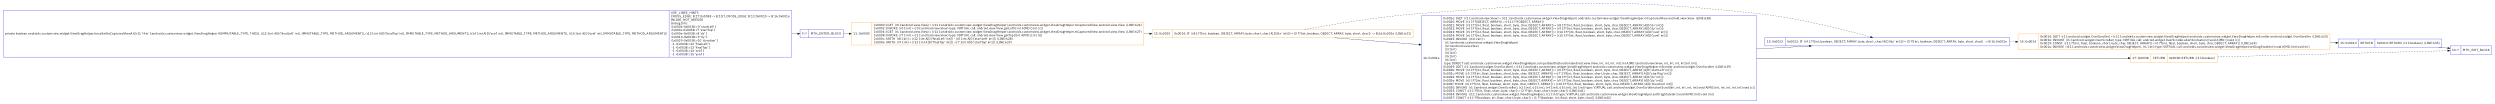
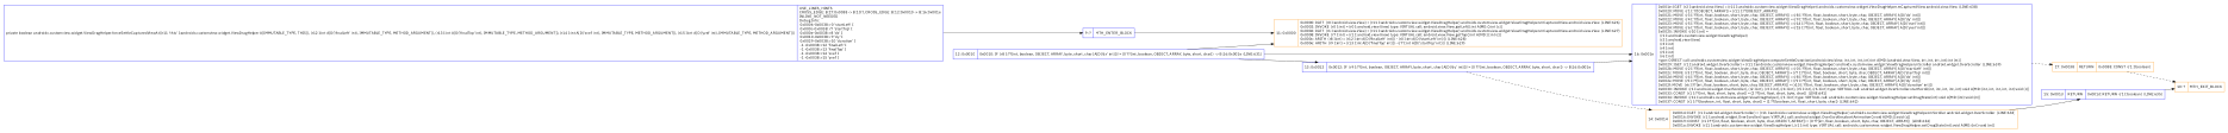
  digraph {
    fontname="IBM Plex Sans"
    rankdir=LR
    node [color=blue fontname="IBM Plex Sans" shape=record]
    edge [fontname="IBM Plex Sans"]
    n1 [label="{9\:\ ?|MTH_ENTER_BLOCK\l}"]
    n2 [color=darkorange label="{11\:\ 0x0000|0x0000: IGET  (r0 I:android.view.View) = (r11 I:androidx.customview.widget.ViewDragHelper) androidx.customview.widget.ViewDragHelper.mCapturedView android.view.View  (LINE:626)\l0x0002: INVOKE  (r0 I:int) = (r0 I:android.view.View) type: VIRTUAL call: android.view.View.getLeft():int A[MD:():int (c)]\l0x0006: IGET  (r1 I:android.view.View) = (r11 I:androidx.customview.widget.ViewDragHelper) androidx.customview.widget.ViewDragHelper.mCapturedView android.view.View  (LINE:627)\l0x0008: INVOKE  (r7 I:int) = (r1 I:android.view.View) type: VIRTUAL call: android.view.View.getTop():int A[MD:():int (c)]\l0x000c: ARITH  (r8 I:int) = (r12 I:int A[D('finalLeft' int)]) \- (r0 I:int A[D('startLeft' int)])  (LINE:628)\l0x000e: ARITH  (r9 I:int) = (r13 I:int A[D('finalTop' int)]) \- (r7 I:int A[D('startTop' int)])  (LINE:629)\l}"]
-   n3 [color=darkorange label="{12\:\ 0x0010|0x0010: IF  (r8 I:??[int, boolean, OBJECT, ARRAY, byte, short, char] A[D('dx' int)]) != (0 ??[int, boolean, OBJECT, ARRAY, byte, short, char])  \-\> B:16:0x001e  (LINE:631)\l}"]
+   n3 [label="{12\:\ 0x0010|0x0010: IF  (r8 I:??[int, boolean, OBJECT, ARRAY, byte, short, char] A[D('dx' int)]) != (0 ??[int, boolean, OBJECT, ARRAY, byte, short, char])  \-\> B:16:0x001e  (LINE:631)\l}"]
    n4 [label="{13\:\ 0x0012|0x0012: IF  (r9 I:??[int, boolean, OBJECT, ARRAY, byte, short, char] A[D('dy' int)]) != (0 ??[int, boolean, OBJECT, ARRAY, byte, short, char])  \-\> B:16:0x001e \l}"]
    n5 [label="{16\:\ 0x001e|0x001e: IGET  (r2 I:android.view.View) = (r11 I:androidx.customview.widget.ViewDragHelper) androidx.customview.widget.ViewDragHelper.mCapturedView android.view.View  (LINE:638)\l0x0020: MOVE  (r1 I:??[OBJECT, ARRAY]) = (r11 I:??[OBJECT, ARRAY]) \l0x0021: MOVE  (r3 I:??[int, float, boolean, short, byte, char, OBJECT, ARRAY]) = (r8 I:??[int, float, boolean, short, byte, char, OBJECT, ARRAY] A[D('dx' int)]) \l0x0022: MOVE  (r4 I:??[int, float, boolean, short, byte, char, OBJECT, ARRAY]) = (r9 I:??[int, float, boolean, short, byte, char, OBJECT, ARRAY] A[D('dy' int)]) \l0x0023: MOVE  (r5 I:??[int, float, boolean, short, byte, char, OBJECT, ARRAY]) = (r14 I:??[int, float, boolean, short, byte, char, OBJECT, ARRAY] A[D('xvel' int)]) \l0x0024: MOVE  (r6 I:??[int, float, boolean, short, byte, char, OBJECT, ARRAY]) = (r15 I:??[int, float, boolean, short, byte, char, OBJECT, ARRAY] A[D('yvel' int)]) \l5x0025: INVOKE  (r10 I:int) = \l  (r1 I:androidx.customview.widget.ViewDragHelper)\l  (r2 I:android.view.View)\l  (r3 I:int)\l  (r4 I:int)\l  (r5 I:int)\l  (r6 I:int)\l type: DIRECT call: androidx.customview.widget.ViewDragHelper.computeSettleDuration(android.view.View, int, int, int, int):int A[MD:(android.view.View, int, int, int, int):int (m)]\l0x0029: IGET  (r1 I:android.widget.OverScroller) = (r11 I:androidx.customview.widget.ViewDragHelper) androidx.customview.widget.ViewDragHelper.mScroller android.widget.OverScroller  (LINE:639)\l0x002b: MOVE  (r2 I:??[int, float, boolean, short, byte, char, OBJECT, ARRAY]) = (r0 I:??[int, float, boolean, short, byte, char, OBJECT, ARRAY] A[D('startLeft' int)]) \l0x002c: MOVE  (r3 I:??[int, float, boolean, short, byte, char, OBJECT, ARRAY]) = (r7 I:??[int, float, boolean, short, byte, char, OBJECT, ARRAY] A[D('startTop' int)]) \l0x002d: MOVE  (r4 I:??[int, float, boolean, short, byte, char, OBJECT, ARRAY]) = (r8 I:??[int, float, boolean, short, byte, char, OBJECT, ARRAY] A[D('dx' int)]) \l0x002e: MOVE  (r5 I:??[int, float, boolean, short, byte, char, OBJECT, ARRAY]) = (r9 I:??[int, float, boolean, short, byte, char, OBJECT, ARRAY] A[D('dy' int)]) \l0x002f: MOVE  (r6 I:??[int, float, boolean, short, byte, char, OBJECT, ARRAY]) = (r10 I:??[int, float, boolean, short, byte, char, OBJECT, ARRAY] A[D('duration' int)]) \l0x0030: INVOKE  (r1 I:android.widget.OverScroller), (r2 I:int), (r3 I:int), (r4 I:int), (r5 I:int), (r6 I:int) type: VIRTUAL call: android.widget.OverScroller.startScroll(int, int, int, int, int):void A[MD:(int, int, int, int, int):void (c)]\l0x0033: CONST  (r1 I:??[int, float, short, byte, char]) = (2 ??[int, float, short, byte, char])  (LINE:641)\l0x0034: INVOKE  (r11 I:androidx.customview.widget.ViewDragHelper), (r1 I:int) type: VIRTUAL call: androidx.customview.widget.ViewDragHelper.setDragState(int):void A[MD:(int):void (m)]\l0x0037: CONST  (r1 I:??[boolean, int, float, short, byte, char]) = (1 ??[boolean, int, float, short, byte, char])  (LINE:642)\l}"]
    n6 [color=darkorange label="{14\:\ 0x0014|0x0014: IGET  (r1 I:android.widget.OverScroller) = (r11 I:androidx.customview.widget.ViewDragHelper) androidx.customview.widget.ViewDragHelper.mScroller android.widget.OverScroller  (LINE:633)\l0x0016: INVOKE  (r1 I:android.widget.OverScroller) type: VIRTUAL call: android.widget.OverScroller.abortAnimation():void A[MD:():void (c)]\l0x0019: CONST  (r1 I:??[int, float, boolean, short, byte, char, OBJECT, ARRAY]) = (0 ??[int, float, boolean, short, byte, char, OBJECT, ARRAY])  (LINE:634)\l0x001a: INVOKE  (r11 I:androidx.customview.widget.ViewDragHelper), (r1 I:int) type: VIRTUAL call: androidx.customview.widget.ViewDragHelper.setDragState(int):void A[MD:(int):void (m)]\l}"]
-   n7 [color=darkorange label="{17\:\ 0x0038|RETURN\l|0x0038: RETURN  (r1 I:boolean) \l}"]
+   n7 [color=darkorange label="{17\:\ 0x0038|RETURN\l|0x0038: CONST  (r1 I:boolean) \l}"]
    n8 [label="{15\:\ 0x001d|RETURN\l|0x001d: RETURN  (r1 I:boolean)  (LINE:635)\l}"]
-   n9 [label="{10\:\ ?|MTH_EXIT_BLOCK\l}"]
+   n9 [color=darkorange label="{10\:\ ?|MTH_EXIT_BLOCK\l}"]
    n10 [label="{private boolean androidx.customview.widget.ViewDragHelper.forceSettleCapturedViewAt((r11 'this' I:androidx.customview.widget.ViewDragHelper A[IMMUTABLE_TYPE, THIS]), (r12 I:int A[D('finalLeft' int), IMMUTABLE_TYPE, METHOD_ARGUMENT]), (r13 I:int A[D('finalTop' int), IMMUTABLE_TYPE, METHOD_ARGUMENT]), (r14 I:int A[D('xvel' int), IMMUTABLE_TYPE, METHOD_ARGUMENT]), (r15 I:int A[D('yvel' int), IMMUTABLE_TYPE, METHOD_ARGUMENT]))  | USE_LINES_HINTS\lCROSS_EDGE: B:17:0x0038 \-\> B:10:?, CROSS_EDGE: B:12:0x0010 \-\> B:16:0x001e\lINLINE_NOT_NEEDED\lDebug Info:\l  0x0006\-0x0038: r0 'startLeft' I\l  0x000c\-0x0038: r7 'startTop' I\l  0x000e\-0x0038: r8 'dx' I\l  0x0010\-0x0038: r9 'dy' I\l  0x0029\-0x0038: r10 'duration' I\l  \-1 \-0x0038: r12 'finalLeft' I\l  \-1 \-0x0038: r13 'finalTop' I\l  \-1 \-0x0038: r14 'xvel' I\l  \-1 \-0x0038: r15 'yvel' I\l}"]
    n1 -> n2
-   n2 -> n3
-   n3 -> n4 [style=dashed]
+   n3 -> n2
+   n3 -> n4 [style=solid]
    n3 -> n5
-   n5 -> n4
+   n4 -> n5
    n4 -> n6 [style=dashed]
-   n5 -> n7
+   n5 -> n7 [style=dashed]
    n6 -> n8
    n7 -> n9 [style=dashed]
    n8 -> n9
    n10 -> n1
  }
